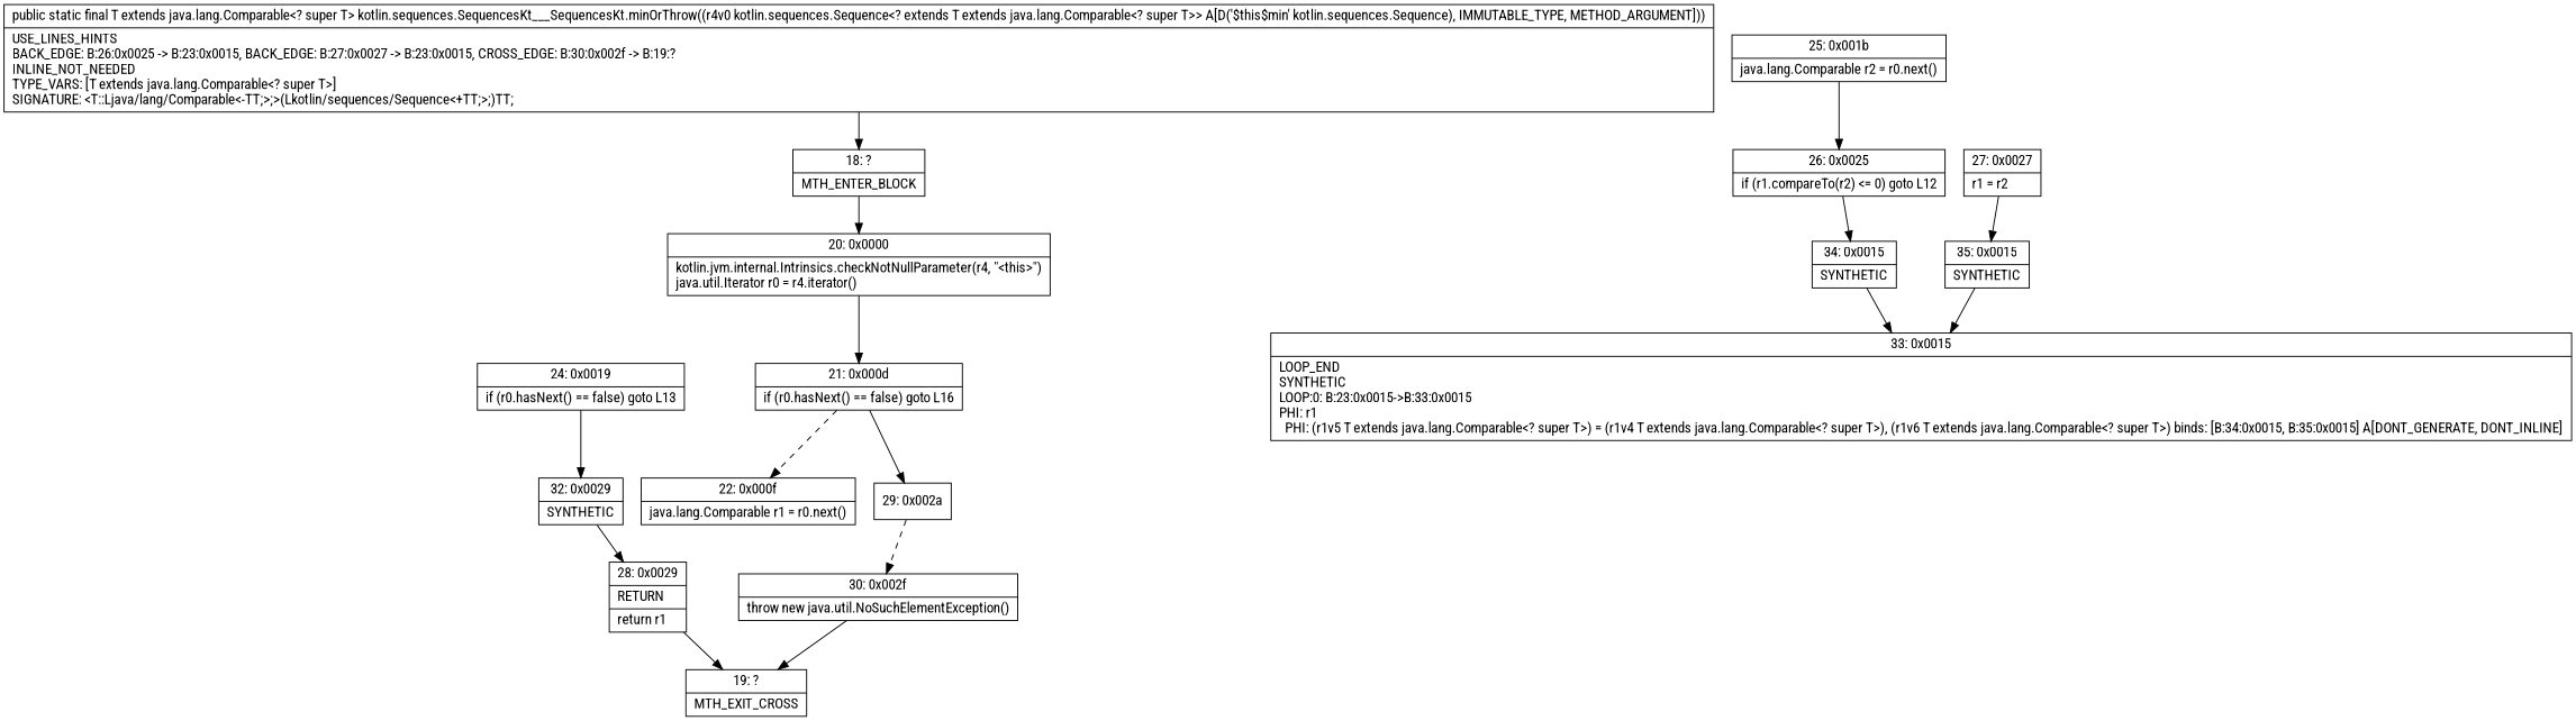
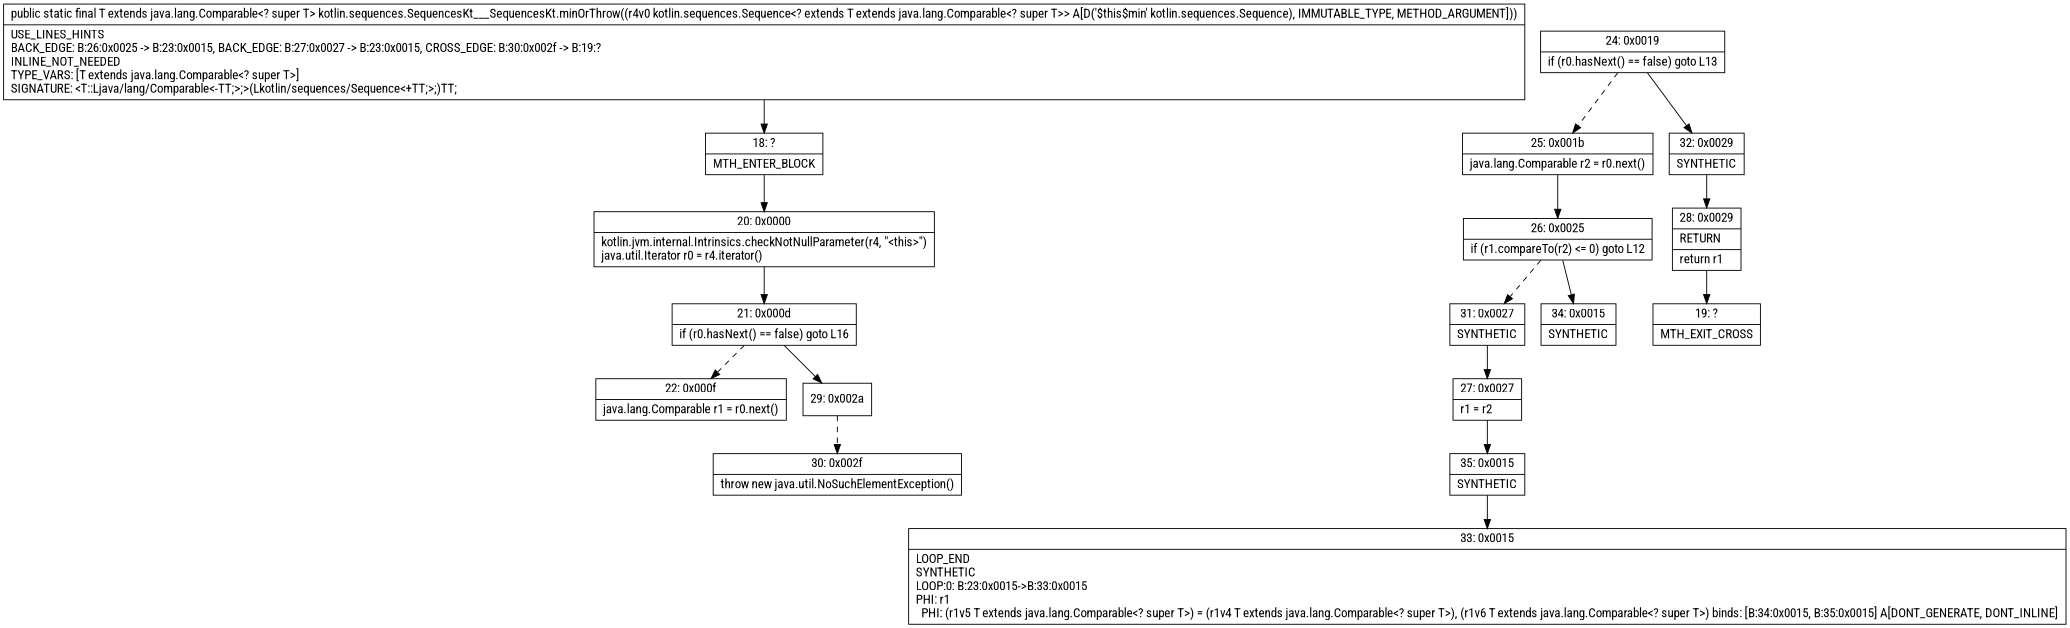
  digraph {
    fontname="Roboto Condensed"
    node [fontname="Roboto Condensed" shape=record]
    edge [fontname="Roboto Condensed"]
    n1 [label="{18\:\ ?|MTH_ENTER_BLOCK\l}"]
    n2 [label="{20\:\ 0x0000|kotlin.jvm.internal.Intrinsics.checkNotNullParameter(r4, \"\<this\>\")\ljava.util.Iterator r0 = r4.iterator()\l}"]
    n3 [label="{21\:\ 0x000d|if (r0.hasNext() == false) goto L16\l}"]
    n4 [label="{22\:\ 0x000f|java.lang.Comparable r1 = r0.next()\l}"]
    n5 [label="{29\:\ 0x002a}"]
    n6 [label="{30\:\ 0x002f|throw new java.util.NoSuchElementException()\l}"]
    n7 [label="{24\:\ 0x0019|if (r0.hasNext() == false) goto L13\l}"]
    n8 [label="{25\:\ 0x001b|java.lang.Comparable r2 = r0.next()\l}"]
    n9 [label="{32\:\ 0x0029|SYNTHETIC\l}"]
    n10 [label="{26\:\ 0x0025|if (r1.compareTo(r2) \<= 0) goto L12\l}"]
    n11 [label="{28\:\ 0x0029|RETURN\l|return r1\l}"]
+   n12 [label="{31\:\ 0x0027|SYNTHETIC\l}"]
    n13 [label="{34\:\ 0x0015|SYNTHETIC\l}"]
    n14 [label="{27\:\ 0x0027|r1 = r2\l}"]
    n15 [label="{33\:\ 0x0015|LOOP_END\lSYNTHETIC\lLOOP:0: B:23:0x0015\-\>B:33:0x0015\lPHI: r1 \l  PHI: (r1v5 T extends java.lang.Comparable\<? super T\>) = (r1v4 T extends java.lang.Comparable\<? super T\>), (r1v6 T extends java.lang.Comparable\<? super T\>) binds: [B:34:0x0015, B:35:0x0015] A[DONT_GENERATE, DONT_INLINE]\l}"]
    n16 [label="{35\:\ 0x0015|SYNTHETIC\l}"]
    n17 [label="{19\:\ ?|MTH_EXIT_CROSS\l}"]
    n18 [label="{public static final T extends java.lang.Comparable\<? super T\> kotlin.sequences.SequencesKt___SequencesKt.minOrThrow((r4v0 kotlin.sequences.Sequence\<? extends T extends java.lang.Comparable\<? super T\>\> A[D('$this$min' kotlin.sequences.Sequence), IMMUTABLE_TYPE, METHOD_ARGUMENT]))  | USE_LINES_HINTS\lBACK_EDGE: B:26:0x0025 \-\> B:23:0x0015, BACK_EDGE: B:27:0x0027 \-\> B:23:0x0015, CROSS_EDGE: B:30:0x002f \-\> B:19:?\lINLINE_NOT_NEEDED\lTYPE_VARS: [T extends java.lang.Comparable\<? super T\>]\lSIGNATURE: \<T::Ljava\/lang\/Comparable\<\-TT;\>;\>(Lkotlin\/sequences\/Sequence\<+TT;\>;)TT;\l}"]
    n1 -> n2
    n2 -> n3
    n3 -> n4 [style=dashed]
    n3 -> n5
    n5 -> n6 [style=dashed]
-   n6 -> n17
+   n7 -> n8 [style=dashed]
    n7 -> n9
    n8 -> n10
    n9 -> n11
+   n10 -> n12 [style=dashed]
    n10 -> n13
    n11 -> n17
-   n13 -> n15
+   n12 -> n14
    n14 -> n16
    n16 -> n15
    n18 -> n1
  }
